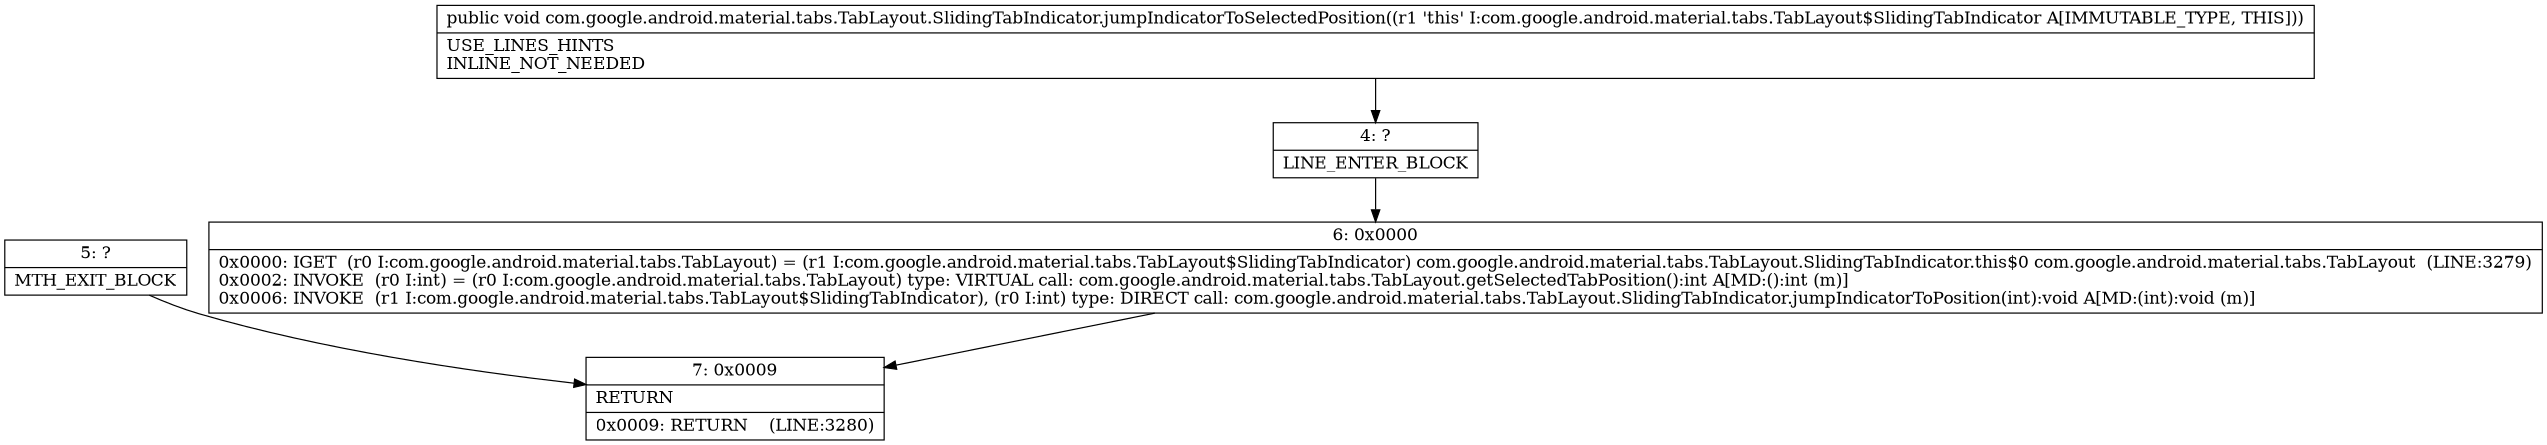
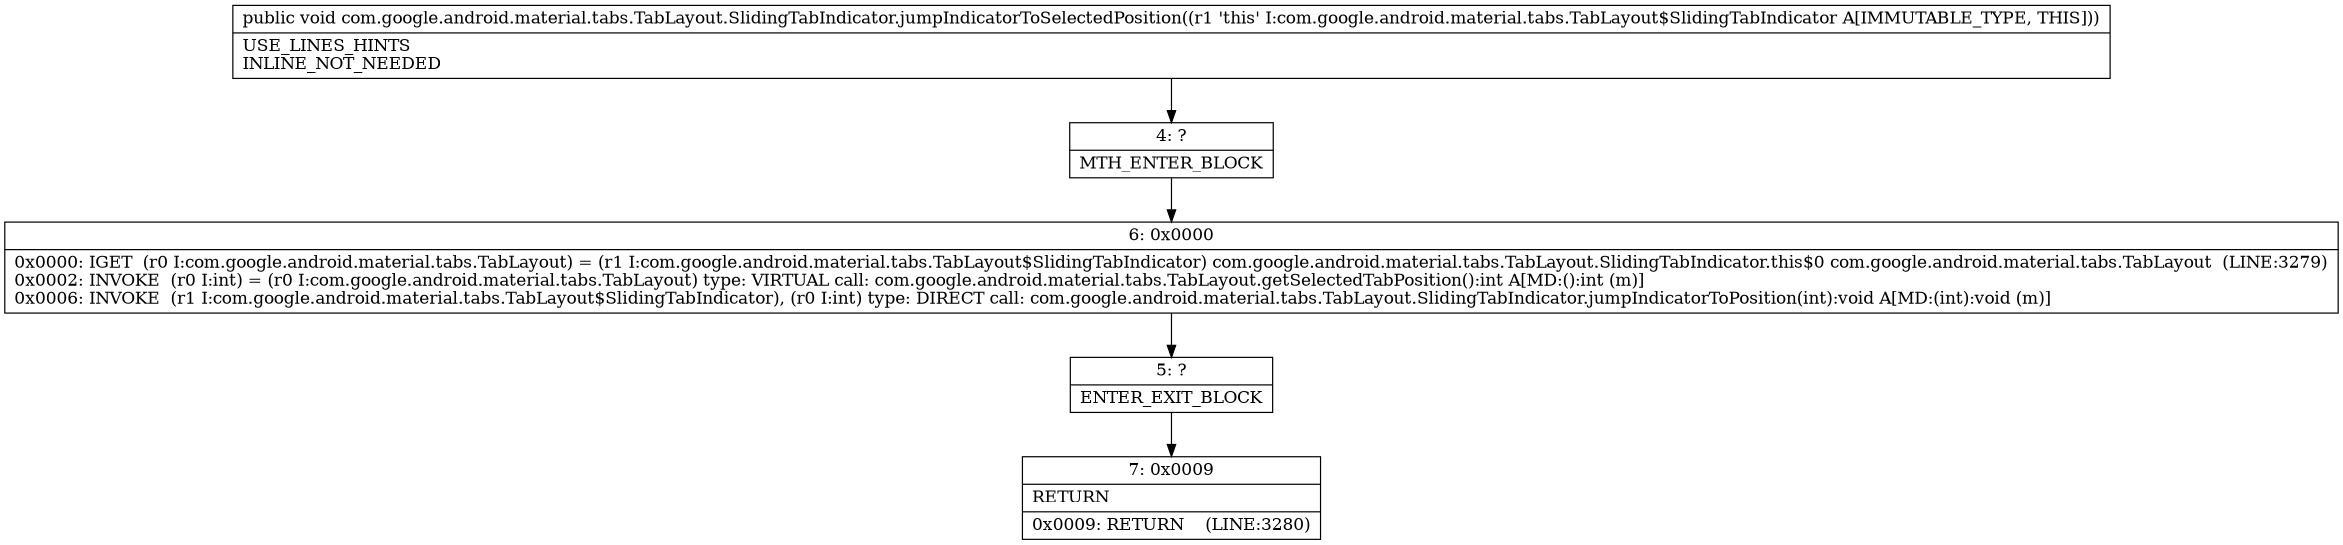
  digraph {
    node [shape=record]
-   n1 [label="{4\:\ ?|LINE_ENTER_BLOCK\l}"]
+   n1 [label="{4\:\ ?|MTH_ENTER_BLOCK\l}"]
    n2 [label="{6\:\ 0x0000|0x0000: IGET  (r0 I:com.google.android.material.tabs.TabLayout) = (r1 I:com.google.android.material.tabs.TabLayout$SlidingTabIndicator) com.google.android.material.tabs.TabLayout.SlidingTabIndicator.this$0 com.google.android.material.tabs.TabLayout  (LINE:3279)\l0x0002: INVOKE  (r0 I:int) = (r0 I:com.google.android.material.tabs.TabLayout) type: VIRTUAL call: com.google.android.material.tabs.TabLayout.getSelectedTabPosition():int A[MD:():int (m)]\l0x0006: INVOKE  (r1 I:com.google.android.material.tabs.TabLayout$SlidingTabIndicator), (r0 I:int) type: DIRECT call: com.google.android.material.tabs.TabLayout.SlidingTabIndicator.jumpIndicatorToPosition(int):void A[MD:(int):void (m)]\l}"]
    n3 [label="{7\:\ 0x0009|RETURN\l|0x0009: RETURN    (LINE:3280)\l}"]
-   n4 [label="{5\:\ ?|MTH_EXIT_BLOCK\l}"]
+   n4 [label="{5\:\ ?|ENTER_EXIT_BLOCK\l}"]
    n5 [label="{public void com.google.android.material.tabs.TabLayout.SlidingTabIndicator.jumpIndicatorToSelectedPosition((r1 'this' I:com.google.android.material.tabs.TabLayout$SlidingTabIndicator A[IMMUTABLE_TYPE, THIS]))  | USE_LINES_HINTS\lINLINE_NOT_NEEDED\l}"]
    n1 -> n2
-   n2 -> n3
+   n2 -> n4
    n4 -> n3
    n5 -> n1
  }
